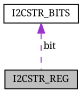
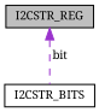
  digraph {
    fontname="Noto Serif"
    node [color=black fontname="Noto Serif" fontsize=10 shape=record style=filled]
    n1 [fillcolor=grey75 fontcolor=black height=0.2 label=I2CSTR_REG width=0.4]
    n2 [fillcolor=white height=0.2 label=I2CSTR_BITS width=0.4]
-   n2 -> n1 [color=darkorchid3 dir=back fontname="Noto Serif" fontsize=10 label=" bit" labelfontname=Helvetica labelfontsize=10 style=dashed]
+   n1 -> n2 [color=darkorchid3 dir=back fontname="Noto Serif" fontsize=10 label=" bit" labelfontname=Helvetica labelfontsize=10 style=dashed]
  }
